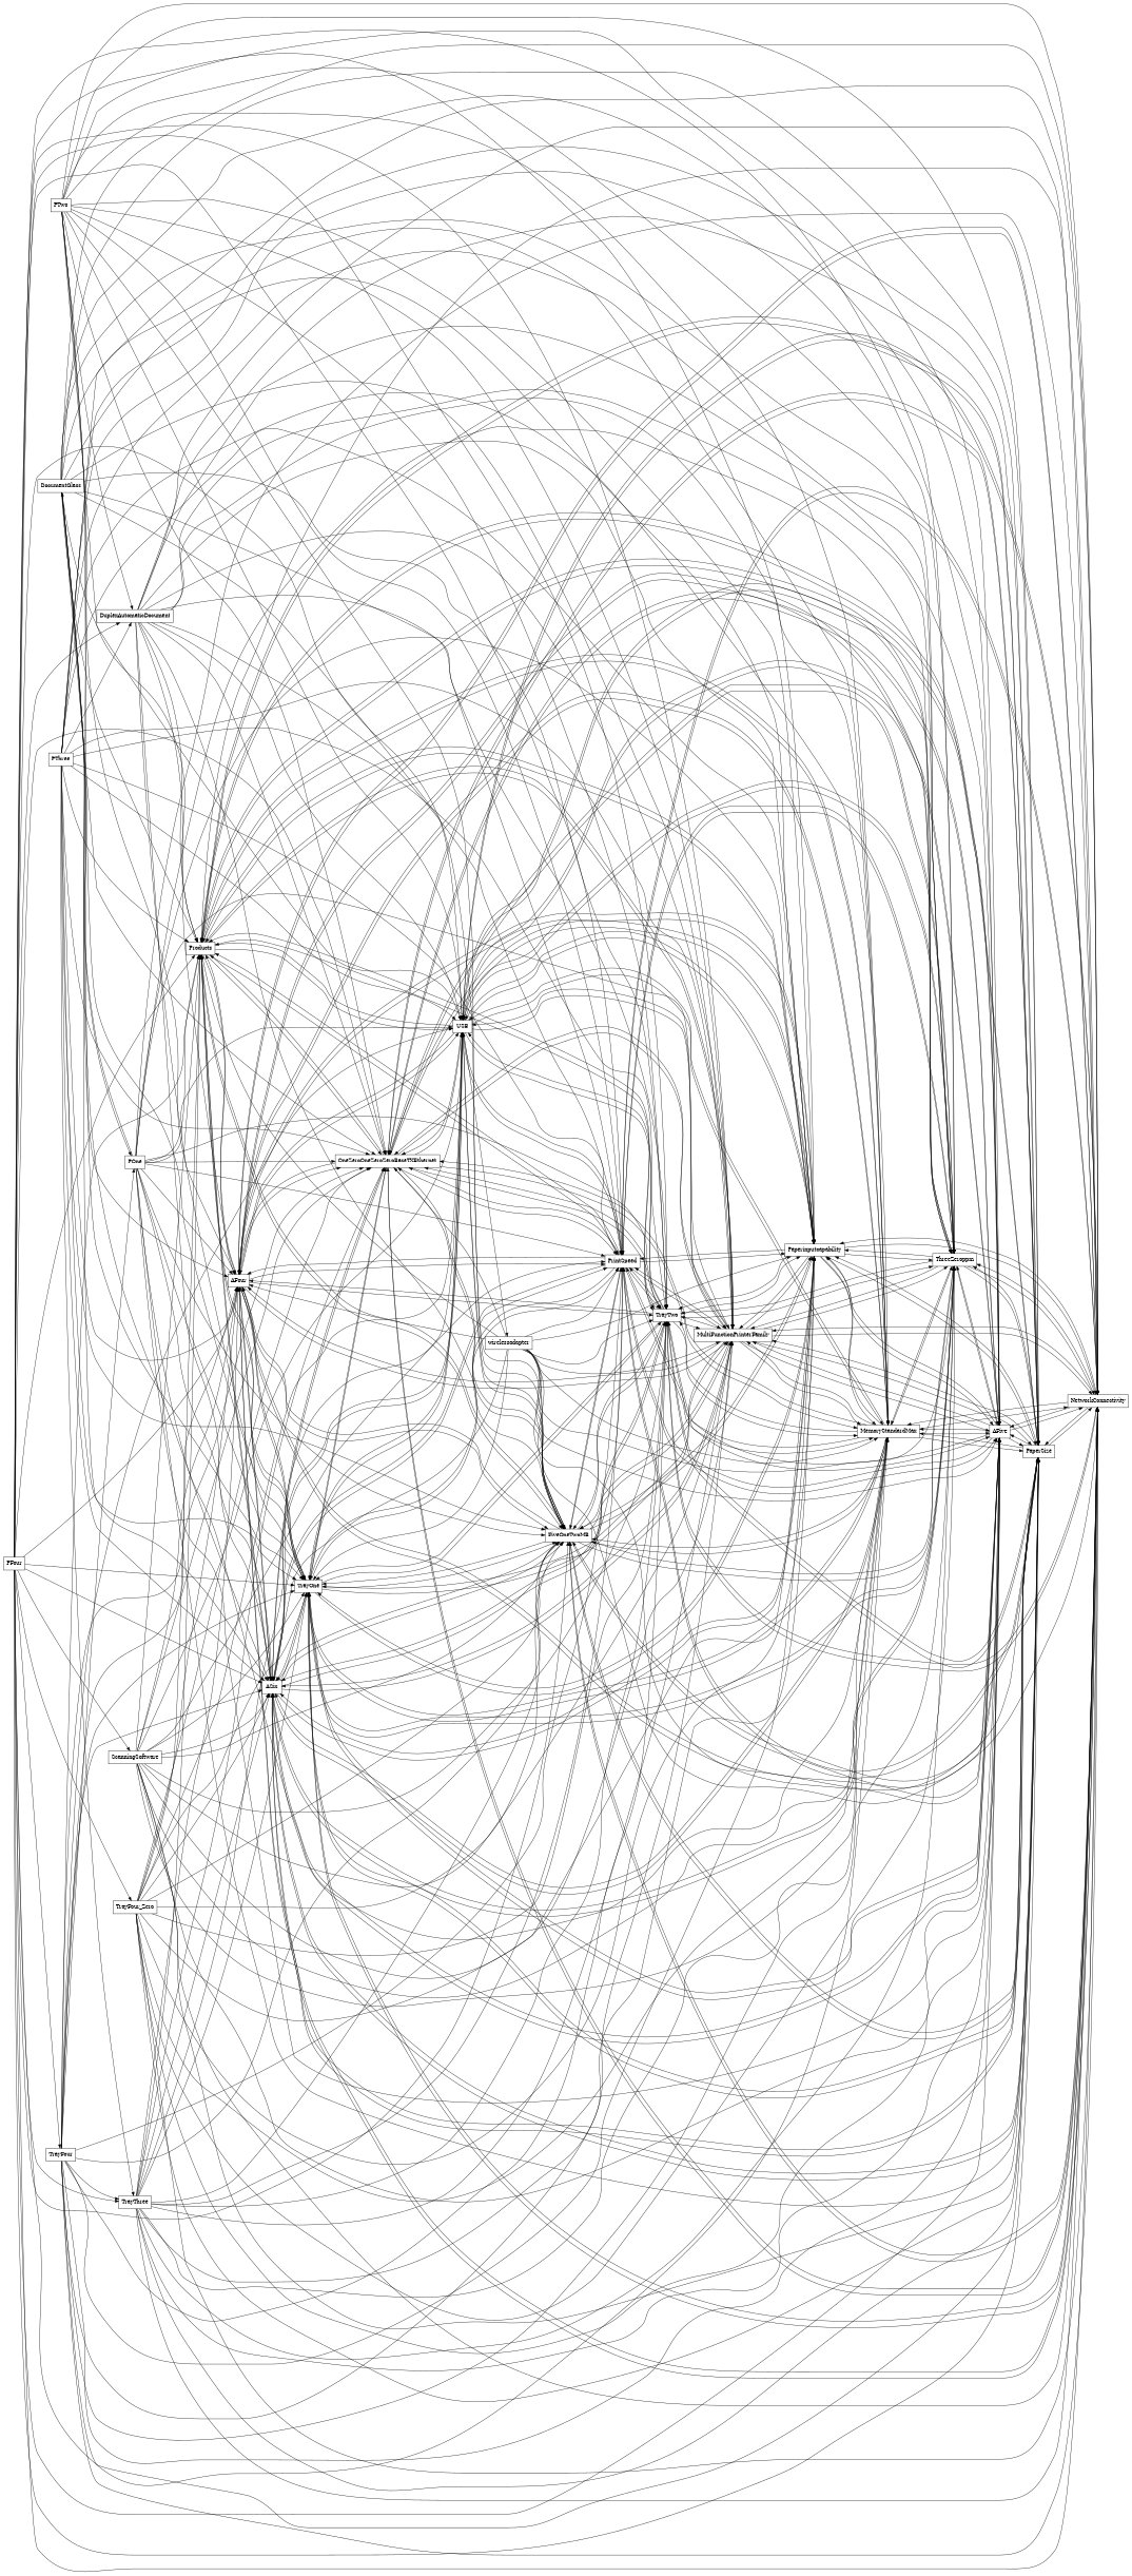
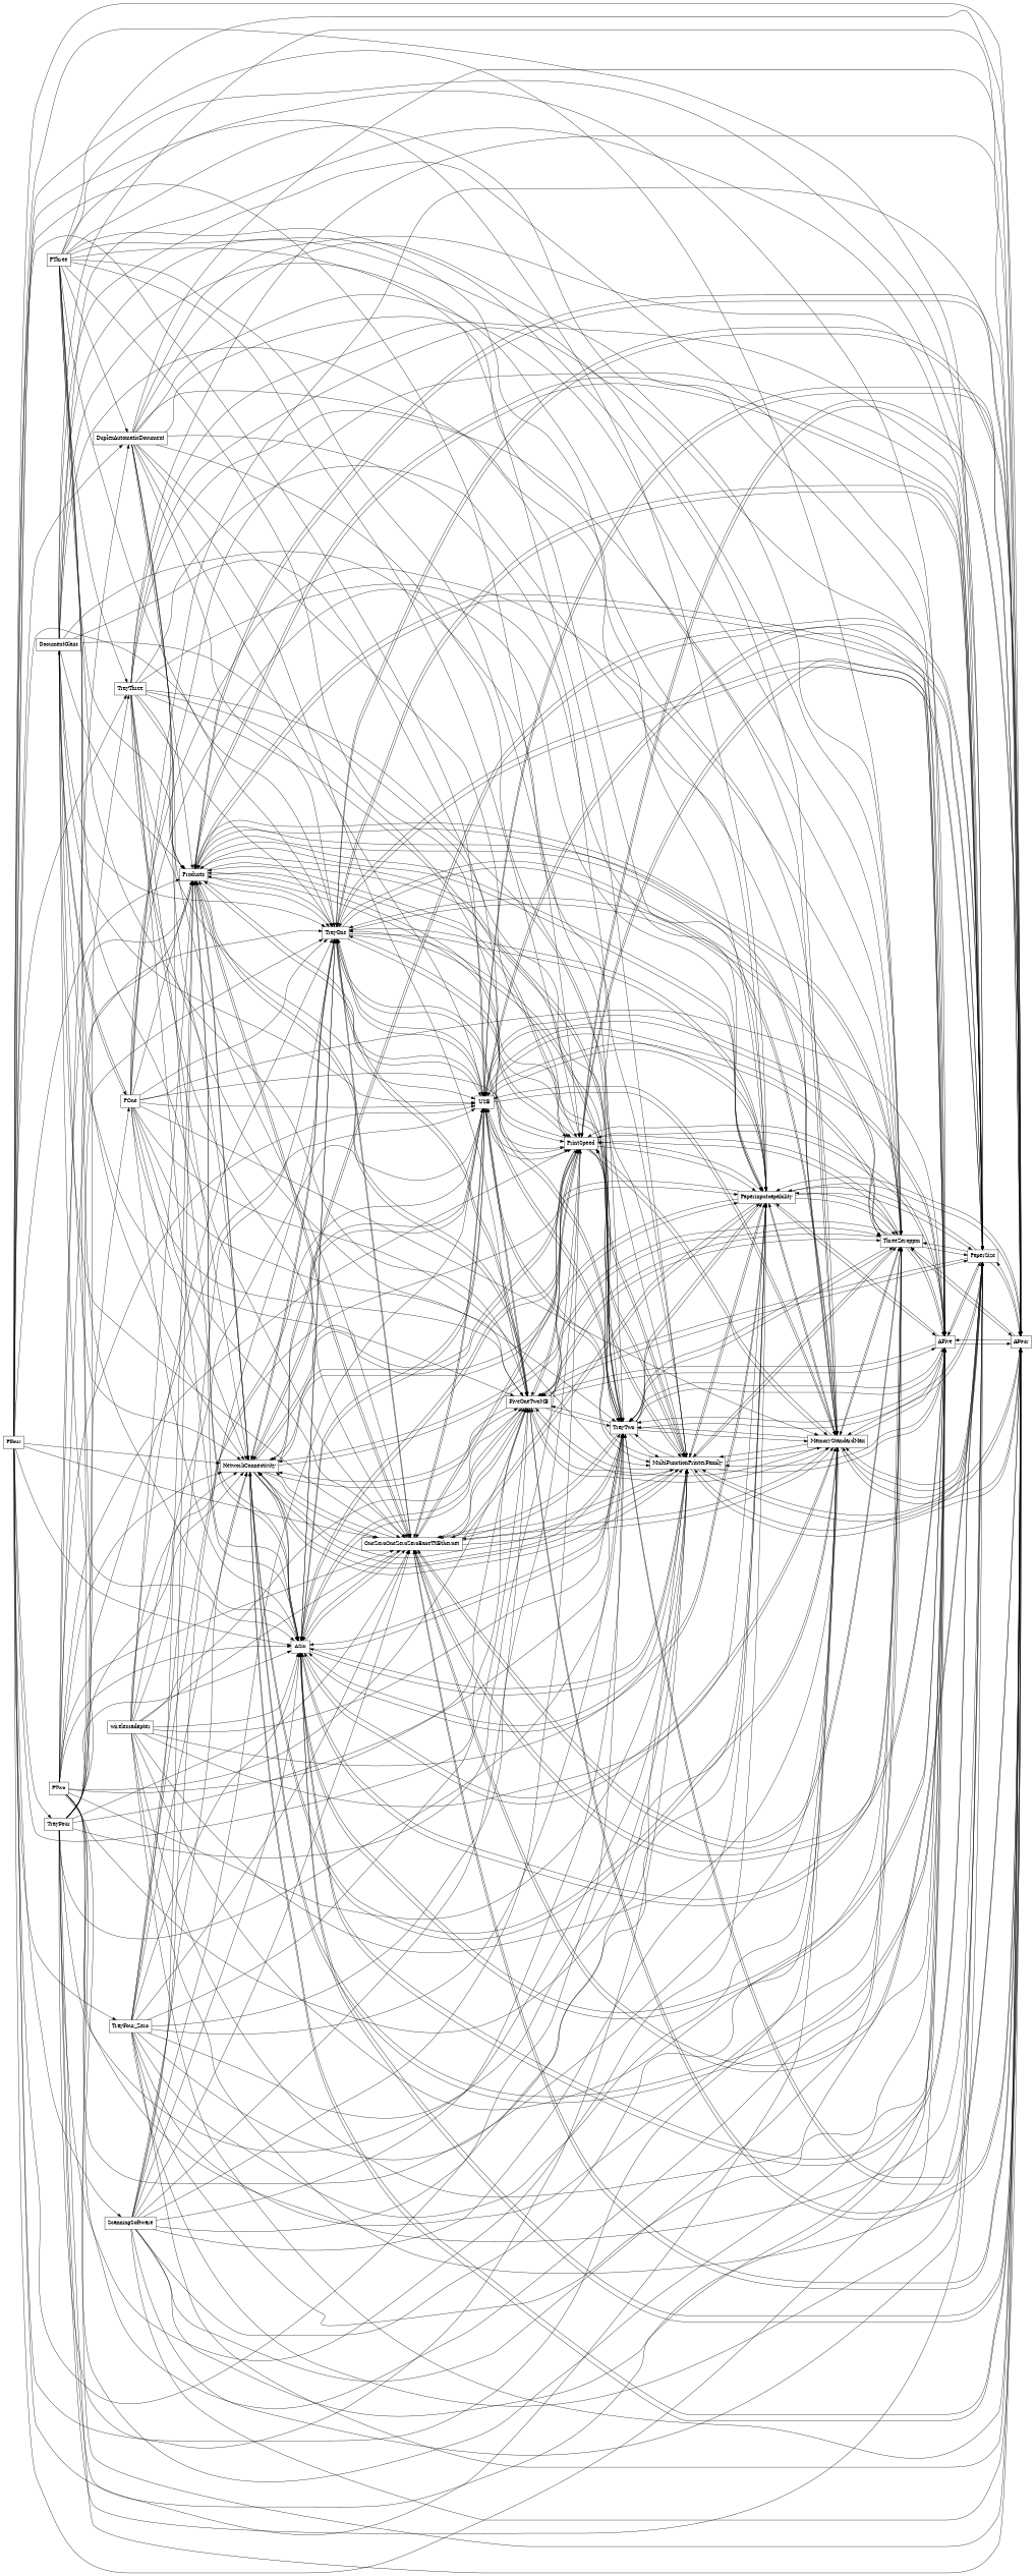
  digraph {
    rankdir=LR
    node [shape=box]
    edge [arrowhead=normal]
    n1 [label=Products]
    n2 [label=NetworkConnectivity]
    n3 [label=AFour]
    n4 [label=PaperSize]
    n5 [label=AFive]
    n6 [label=ThreeZeroppm]
    n7 [label=MemoryStandardMax]
    n8 [label=Paperinputcapability]
    n9 [label=MultiFunctionPrinterFamily]
    n10 [label=TrayTwo]
    n11 [label=PrintSpeed]
    n12 [label=FiveOneTwoMB]
    n13 [label=USB]
    n14 [label=OneZeroOneZeroZeroBaseTXEthernet]
    n15 [label=TrayOne]
    n16 [label=ASix]
    n17 [label=DocumentGlass]
    n18 [label=POne]
    n19 [label=wirelessadapter]
    n20 [label=PTwo]
    n21 [label=DuplexAutomaticDocument]
    n22 [label=TrayFour_Zero]
    n23 [label=ScanningSoftware]
    n24 [label=PThree]
    n25 [label=TrayThree]
    n26 [label=PFour]
    n27 [label=TrayFour]
+   n1 -> n2
    n1 -> n3
    n1 -> n4
    n1 -> n5
    n1 -> n6
    n1 -> n7
    n1 -> n8
    n1 -> n9
    n1 -> n10
    n1 -> n11
    n1 -> n12
    n1 -> n13
    n1 -> n14
    n1 -> n15
    n1 -> n16
    n2 -> n1
    n2 -> n3
    n2 -> n4
    n2 -> n5
    n2 -> n6
    n2 -> n7
    n2 -> n8
    n2 -> n9
    n2 -> n10
    n2 -> n11
    n2 -> n12
    n2 -> n13
    n2 -> n14
    n2 -> n15
    n2 -> n16
    n3 -> n1
    n3 -> n2
    n3 -> n4
    n3 -> n5
    n3 -> n6
    n3 -> n7
    n3 -> n8
    n3 -> n9
    n3 -> n10
    n3 -> n11
    n3 -> n12
    n3 -> n13
    n3 -> n14
    n3 -> n15
    n3 -> n16
    n4 -> n1
    n4 -> n2
    n4 -> n3
    n4 -> n5
    n4 -> n6
    n4 -> n7
    n4 -> n8
    n4 -> n9
    n4 -> n10
    n4 -> n11
    n4 -> n12
    n4 -> n13
    n4 -> n14
    n4 -> n15
    n4 -> n16
    n5 -> n1
    n5 -> n2
    n5 -> n3
    n5 -> n4
    n5 -> n6
    n5 -> n7
    n5 -> n8
    n5 -> n9
    n5 -> n10
    n5 -> n11
    n5 -> n12
    n5 -> n13
    n5 -> n14
    n5 -> n15
    n5 -> n16
    n6 -> n1
    n6 -> n2
    n6 -> n3
    n6 -> n4
    n6 -> n5
    n6 -> n7
    n6 -> n8
    n6 -> n9
    n6 -> n10
    n6 -> n11
    n6 -> n12
    n6 -> n13
    n6 -> n14
    n6 -> n15
    n6 -> n16
    n7 -> n1
    n7 -> n2
    n7 -> n3
    n7 -> n4
    n7 -> n5
    n7 -> n6
    n7 -> n8
    n7 -> n9
    n7 -> n10
    n7 -> n11
    n7 -> n12
    n7 -> n13
    n7 -> n14
    n7 -> n15
    n7 -> n16
    n8 -> n1
    n8 -> n2
    n8 -> n3
    n8 -> n4
    n8 -> n5
    n8 -> n6
    n8 -> n7
    n8 -> n9
    n8 -> n10
    n8 -> n11
    n8 -> n12
    n8 -> n13
    n8 -> n14
    n8 -> n15
    n8 -> n16
    n9 -> n1
    n9 -> n2
    n9 -> n3
    n9 -> n4
    n9 -> n5
    n9 -> n6
    n9 -> n7
    n9 -> n8
    n9 -> n10
    n9 -> n11
    n9 -> n12
    n9 -> n13
    n9 -> n14
    n9 -> n15
    n9 -> n16
    n10 -> n1
    n10 -> n2
    n10 -> n3
    n10 -> n4
    n10 -> n5
    n10 -> n6
    n10 -> n7
    n10 -> n8
    n10 -> n9
    n10 -> n11
    n10 -> n12
    n10 -> n13
    n10 -> n14
    n10 -> n15
    n10 -> n16
    n11 -> n1
    n11 -> n2
    n11 -> n3
    n11 -> n4
    n11 -> n5
    n11 -> n6
    n11 -> n7
    n11 -> n8
    n11 -> n9
    n11 -> n10
    n11 -> n12
    n11 -> n13
    n11 -> n14
    n11 -> n15
    n11 -> n16
    n12 -> n1
    n12 -> n2
    n12 -> n3
    n12 -> n4
    n12 -> n5
    n12 -> n6
    n12 -> n7
    n12 -> n8
    n12 -> n9
    n12 -> n10
    n12 -> n11
    n12 -> n13
    n12 -> n14
    n12 -> n15
    n12 -> n16
    n13 -> n1
    n13 -> n2
    n13 -> n3
    n13 -> n4
    n13 -> n5
    n13 -> n6
    n13 -> n7
    n13 -> n8
    n13 -> n9
    n13 -> n10
    n13 -> n11
    n13 -> n12
    n13 -> n14
    n13 -> n15
    n13 -> n16
    n14 -> n1
    n14 -> n2
    n14 -> n3
    n14 -> n4
    n14 -> n5
    n14 -> n6
    n14 -> n7
    n14 -> n8
    n14 -> n9
    n14 -> n10
    n14 -> n11
    n14 -> n12
    n14 -> n13
    n14 -> n15
    n14 -> n16
    n15 -> n1
    n15 -> n2
    n15 -> n3
    n15 -> n4
    n15 -> n5
    n15 -> n6
    n15 -> n7
    n15 -> n8
    n15 -> n9
    n15 -> n10
    n15 -> n11
    n15 -> n12
    n15 -> n13
    n15 -> n14
    n15 -> n16
    n16 -> n1
    n16 -> n2
    n16 -> n3
    n16 -> n4
    n16 -> n5
    n16 -> n6
    n16 -> n7
    n16 -> n8
    n16 -> n9
    n16 -> n10
    n16 -> n11
    n16 -> n12
    n16 -> n13
    n16 -> n14
    n16 -> n15
    n17 -> n1
    n17 -> n2
    n17 -> n3
    n17 -> n4
    n17 -> n5
    n17 -> n6
    n17 -> n7
    n17 -> n8
    n17 -> n9
    n17 -> n10
    n17 -> n11
    n17 -> n12
    n17 -> n13
    n17 -> n14
    n17 -> n15
    n17 -> n16
    n17 -> n18
    n18 -> n1
    n18 -> n2
    n18 -> n3
    n18 -> n4
    n18 -> n5
    n18 -> n6
    n18 -> n7
    n18 -> n8
    n18 -> n9
    n18 -> n10
    n18 -> n11
    n18 -> n12
    n18 -> n13
    n18 -> n14
    n18 -> n15
    n18 -> n16
    n18 -> n17
    n19 -> n1
    n19 -> n2
    n19 -> n3
    n19 -> n4
    n19 -> n5
    n19 -> n6
    n19 -> n7
    n19 -> n8
    n19 -> n9
    n19 -> n10
    n19 -> n11
    n19 -> n12
-   n13 -> n19
+   n19 -> n13
    n19 -> n14
    n19 -> n15
    n19 -> n16
    n20 -> n1
    n20 -> n2
    n20 -> n3
    n20 -> n4
    n20 -> n5
    n20 -> n6
    n20 -> n7
    n20 -> n8
    n20 -> n9
    n20 -> n10
    n20 -> n11
    n20 -> n12
    n20 -> n13
    n20 -> n14
    n20 -> n15
    n20 -> n16
    n20 -> n21
    n21 -> n1
    n21 -> n2
    n21 -> n3
    n21 -> n4
    n21 -> n5
    n21 -> n6
    n21 -> n7
    n21 -> n8
    n21 -> n9
    n21 -> n10
    n21 -> n11
    n21 -> n12
    n21 -> n13
    n21 -> n14
    n21 -> n15
    n21 -> n16
    n22 -> n1
    n22 -> n2
    n22 -> n3
    n22 -> n4
    n22 -> n5
    n22 -> n6
    n22 -> n7
    n22 -> n8
    n22 -> n9
    n22 -> n10
    n22 -> n11
    n22 -> n12
    n22 -> n13
    n22 -> n14
    n22 -> n15
    n22 -> n16
    n23 -> n1
    n23 -> n2
    n23 -> n3
    n23 -> n4
    n23 -> n5
    n23 -> n6
    n23 -> n7
    n23 -> n8
    n23 -> n9
    n23 -> n10
    n23 -> n11
    n23 -> n12
    n23 -> n13
    n23 -> n14
    n23 -> n15
    n23 -> n16
    n24 -> n1
    n24 -> n2
    n24 -> n3
    n24 -> n4
    n24 -> n5
    n24 -> n6
    n24 -> n7
    n24 -> n8
    n24 -> n9
    n24 -> n10
    n24 -> n11
    n24 -> n12
    n24 -> n13
    n24 -> n14
    n24 -> n15
    n24 -> n16
    n24 -> n21
    n24 -> n25
    n25 -> n1
    n25 -> n2
    n25 -> n3
    n25 -> n4
    n25 -> n5
    n25 -> n6
    n25 -> n7
    n25 -> n8
    n25 -> n9
    n25 -> n10
    n25 -> n11
    n25 -> n12
    n25 -> n13
    n25 -> n14
    n25 -> n15
    n25 -> n16
    n26 -> n1
    n26 -> n2
    n26 -> n3
    n26 -> n4
    n26 -> n5
    n26 -> n6
    n26 -> n7
    n26 -> n8
    n26 -> n9
    n26 -> n10
    n26 -> n11
    n26 -> n12
    n26 -> n13
    n26 -> n14
    n26 -> n15
    n26 -> n16
    n26 -> n21
    n26 -> n22
    n26 -> n23
    n26 -> n25
    n26 -> n27
    n27 -> n1
    n27 -> n2
    n27 -> n3
    n27 -> n4
    n27 -> n5
    n27 -> n7
    n27 -> n8
    n27 -> n9
    n27 -> n10
    n27 -> n11
    n27 -> n12
    n27 -> n13
    n27 -> n14
    n27 -> n15
    n27 -> n16
    n27 -> n18
    n27 -> n25
  }
